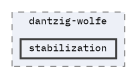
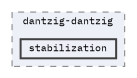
  digraph {
    compound=true
    fontname="IBM Plex Mono"
    n1 [color=grey25 fillcolor="#edf0f7" fontname="IBM Plex Mono" fontsize=10 height=0.2 label=stabilization shape=box style="filled,bold" width=0.4]
    subgraph cluster_1 {
      bgcolor="#edf0f7"
      fontsize=10
-     label="dantzig-wolfe"
+     label="dantzig-dantzig"
      pencolor=grey50
      style="filled,dashed"
      n1
    }
  }
